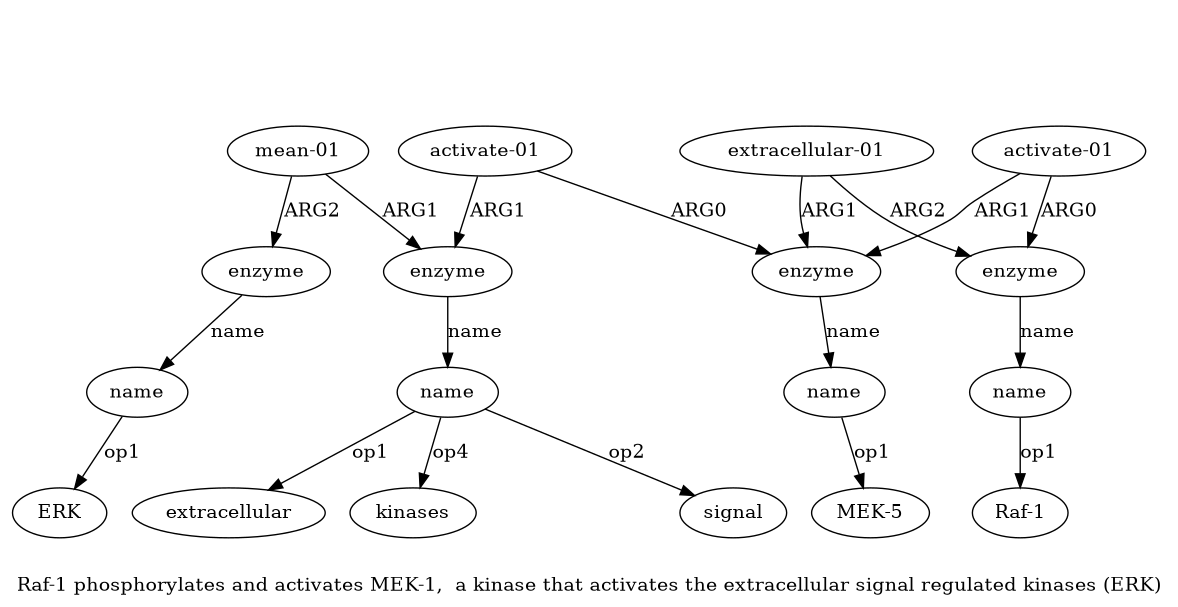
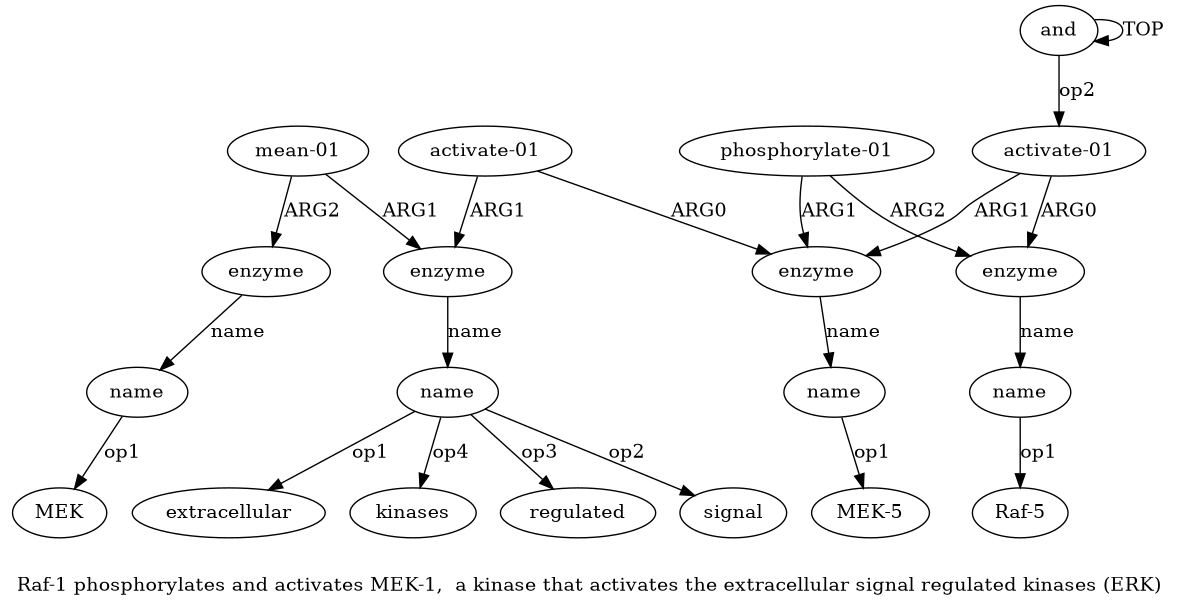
  digraph {
    label="Raf-1 phosphorylates and activates MEK-1,  a kinase that activates the extracellular signal regulated kinases (ERK)"
    node [color=black gold_ind=-1 gold_label=enzyme test_ind=-1 test_label=enzyme]
    edge [color=black gold_label=name test_label=name]
    n1 [gold_label=signal label=signal test_label=signal]
    n2 [gold_ind=11 label=enzyme test_ind=11]
    n3 [gold_ind=12 gold_label=name label=name test_ind=12 test_label=name]
-   n4 [gold_label=ERK label=ERK test_label=ERK]
+   n4 [gold_label=ERK label=MEK test_label=ERK]
    n5 [gold_ind=10 gold_label="mean-01" label="mean-01" test_ind=10 test_label="mean-01"]
    n6 [gold_ind=8 label=enzyme test_ind=8]
    n7 [gold_ind=9 gold_label=name label=name test_ind=9 test_label=name]
    n8 [gold_label=extracellular label=extracellular test_label=extracellular]
    n9 [gold_label=kinases label=kinases test_label=kinases]
+   n10 [gold_label=regulated label=regulated test_label=regulated]
    n11 [gold_label="MEK-1" label="MEK-5" test_label="MEK-1"]
-   n12 [gold_ind=1 gold_label="phosphorylate-01" label="extracellular-01" test_ind=1 test_label="phosphorylate-01"]
+   n12 [gold_ind=1 gold_label="phosphorylate-01" label="phosphorylate-01" test_ind=1 test_label="phosphorylate-01"]
    n13 [gold_ind=2 label=enzyme test_ind=2]
    n14 [gold_ind=5 label=enzyme test_ind=5]
    n15 [gold_ind=3 gold_label=name label=name test_ind=3 test_label=name]
    n16 [gold_ind=6 gold_label=name label=name test_ind=6 test_label=name]
-   n17 [gold_label="Raf-1" label="Raf-1" test_label="Raf-1"]
+   n17 [gold_label="Raf-1" label="Raf-5" test_label="Raf-1"]
+   n18 [gold_ind=0 gold_label=and label=and test_ind=0 test_label=and]
    n19 [gold_ind=4 gold_label="activate-01" label="activate-01" test_ind=4 test_label="activate-01"]
    n20 [gold_ind=7 gold_label="activate-01" label="activate-01" test_ind=7 test_label="activate-01"]
    n2 -> n3 [label=name]
    n3 -> n4 [gold_label=op1 label=op1 test_label=op1]
    n5 -> n2 [gold_label=ARG2 label=ARG2 test_label=ARG2]
    n5 -> n6 [gold_label=ARG1 label=ARG1 test_label=ARG1]
    n6 -> n7 [label=name]
    n7 -> n1 [gold_label=op2 label=op2 test_label=op2]
    n7 -> n8 [gold_label=op1 label=op1 test_label=op1]
    n7 -> n9 [gold_label=op4 label=op4 test_label=op4]
+   n7 -> n10 [gold_label=op3 label=op3 test_label=op3]
    n12 -> n13 [gold_label=ARG2 label=ARG2 test_label=ARG2]
    n12 -> n14 [gold_label=ARG1 label=ARG1 test_label=ARG1]
    n13 -> n15 [label=name]
    n14 -> n16 [label=name]
    n15 -> n17 [gold_label=op1 label=op1 test_label=op1]
    n16 -> n11 [gold_label=op1 label=op1 test_label=op1]
+   n18 -> n18 [gold_label=TOP label=TOP test_label=TOP]
+   n18 -> n19 [gold_label=op2 label=op2 test_label=op2]
    n19 -> n13 [gold_label=ARG0 label=ARG0 test_label=ARG0]
    n19 -> n14 [gold_label=ARG1 label=ARG1 test_label=ARG1]
    n20 -> n6 [gold_label=ARG1 label=ARG1 test_label=ARG1]
    n20 -> n14 [gold_label=ARG0 label=ARG0 test_label=ARG0]
  }
